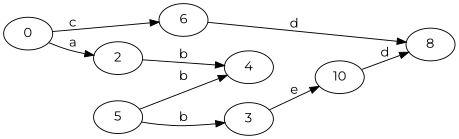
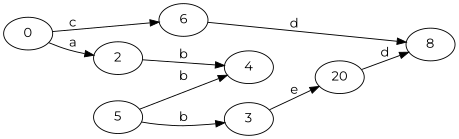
  strict digraph {
    fontname=Montserrat
    rankdir=LR
    node [fontname=Montserrat]
    edge [fontname=Montserrat]
    0
    2
    6
    4
    8
    n6 [label=5]
    3
-   10
+   10 [label=20]
    0 -> 2 [label=a]
    0 -> 6 [label=c]
    2 -> 4 [label=b]
    6 -> 8 [label=d]
    n6 -> 4 [label=b]
    n6 -> 3 [label=b]
    3 -> 10 [label=e]
    10 -> 8 [label=d]
  }
